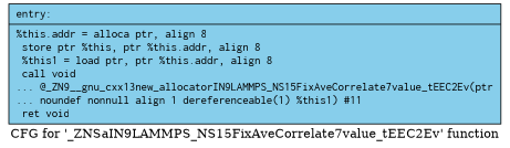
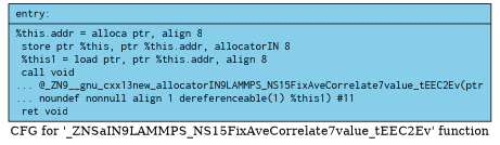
  digraph {
    label="CFG for '_ZNSaIN9LAMMPS_NS15FixAveCorrelate7value_tEEC2Ev' function"
-   n1 [color=black fillcolor=skyblue fontname=Courier label="{entry:\l|  %this.addr = alloca ptr, align 8\l  store ptr %this, ptr %this.addr, align 8\l  %this1 = load ptr, ptr %this.addr, align 8\l  call void\l... @_ZN9__gnu_cxx13new_allocatorIN9LAMMPS_NS15FixAveCorrelate7value_tEEC2Ev(ptr\l... noundef nonnull align 1 dereferenceable(1) %this1) #11\l  ret void\l}" shape=record style=filled]
+   n1 [color=black fillcolor=skyblue fontname=Courier label="{entry:\l|  %this.addr = alloca ptr, align 8\l  store ptr %this, ptr %this.addr, allocatorIN 8\l  %this1 = load ptr, ptr %this.addr, align 8\l  call void\l... @_ZN9__gnu_cxx13new_allocatorIN9LAMMPS_NS15FixAveCorrelate7value_tEEC2Ev(ptr\l... noundef nonnull align 1 dereferenceable(1) %this1) #11\l  ret void\l}" shape=record style=filled]
  }
